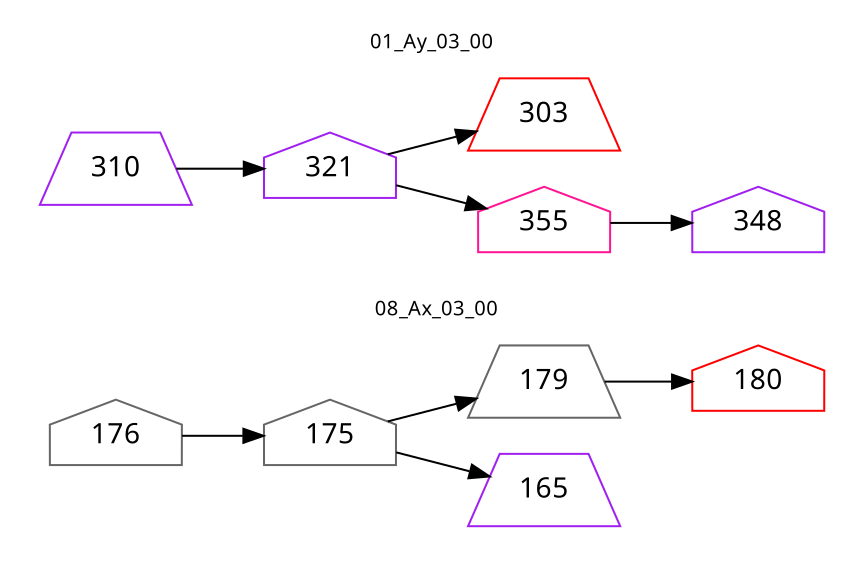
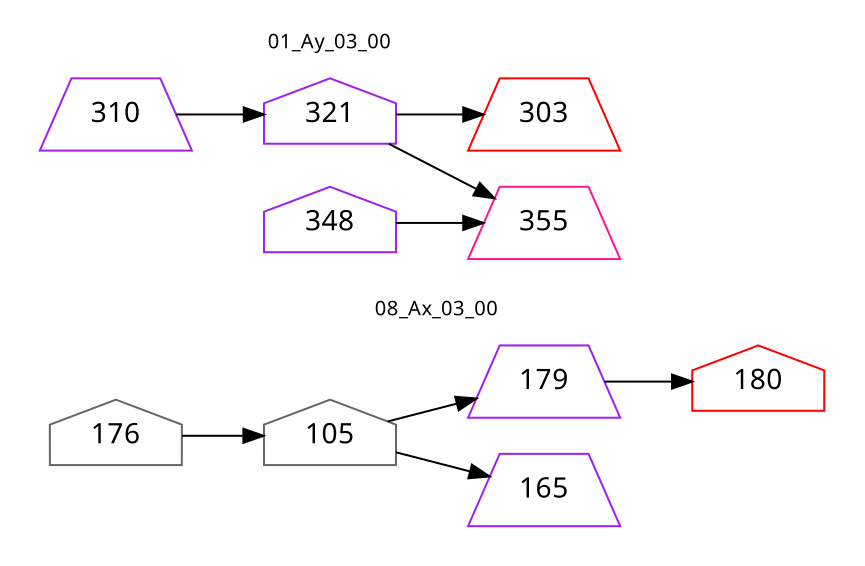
  digraph {
    fontname="Noto Sans"
    rankdir=LR
    node [color=purple fontname="Noto Sans" shape=house]
    edge [color=black fontname="Noto Sans"]
    n1 [color=gray40 label=176]
-   n2 [color=gray40 label=175]
+   n2 [color=gray40 label=105]
    n3 [label=165 shape=trapezium]
-   n4 [color=gray40 label=179 shape=trapezium]
+   n4 [label=179 shape=trapezium]
    n5 [color=red label=180]
    n6 [label=310 shape=trapezium]
    n7 [label=321]
-   n8 [color=deeppink label=355]
+   n8 [color=deeppink label=355 shape=trapezium]
    n9 [color=red label=303 shape=trapezium]
    n10 [label=348]
    subgraph cluster_1 {
      color=white
      fontsize=10
      label="08_Ax_03_00"
      n1
      n2
      n3
      n4
      n5
    }
    subgraph cluster_2 {
      color=white
      fontsize=10
      label="01_Ay_03_00"
      n6
      n7
      n8
      n9
      n10
    }
    n1 -> n2
    n2 -> n3
    n2 -> n4
    n4 -> n5
    n6 -> n7
    n7 -> n8
    n7 -> n9
-   n8 -> n10
+   n10 -> n8
  }
